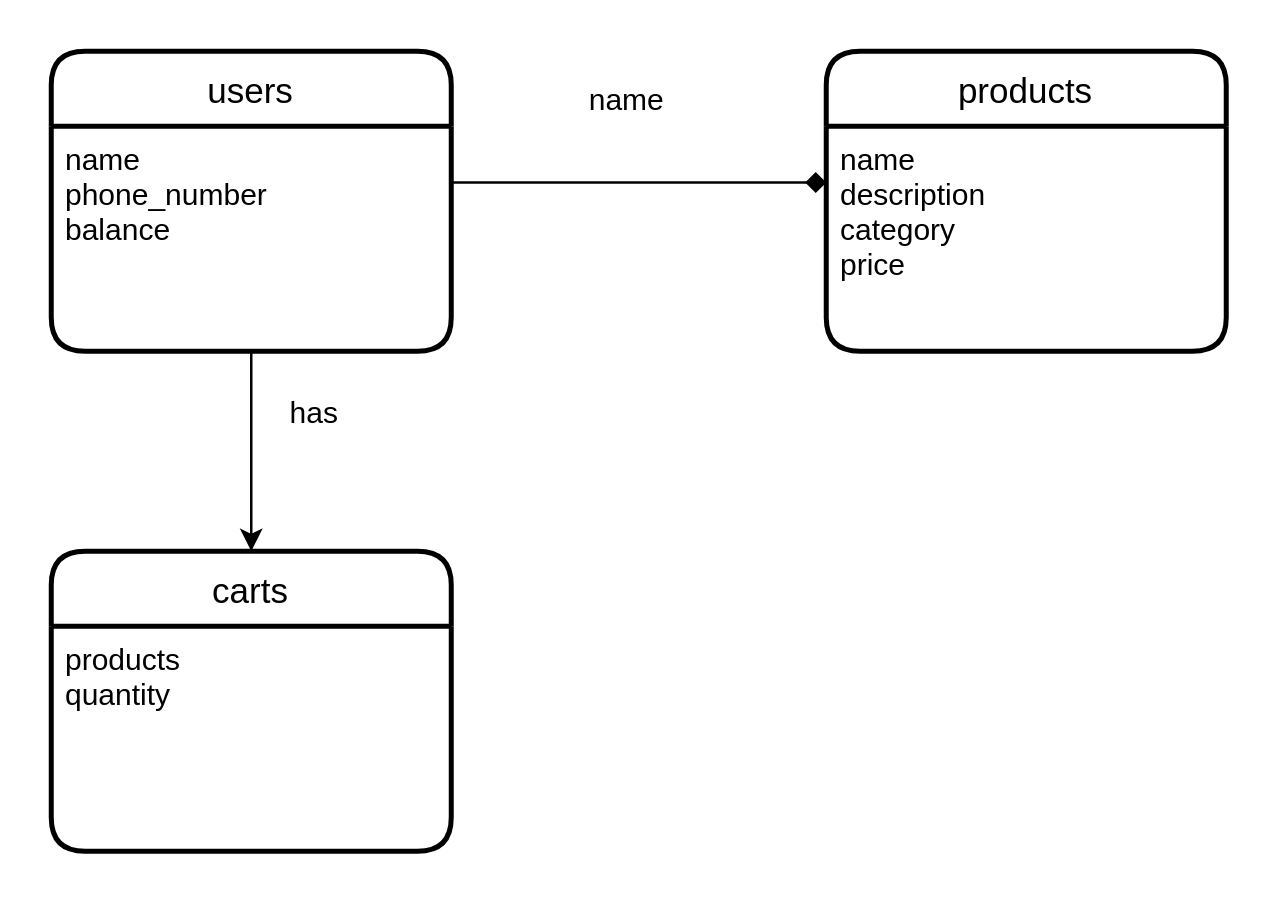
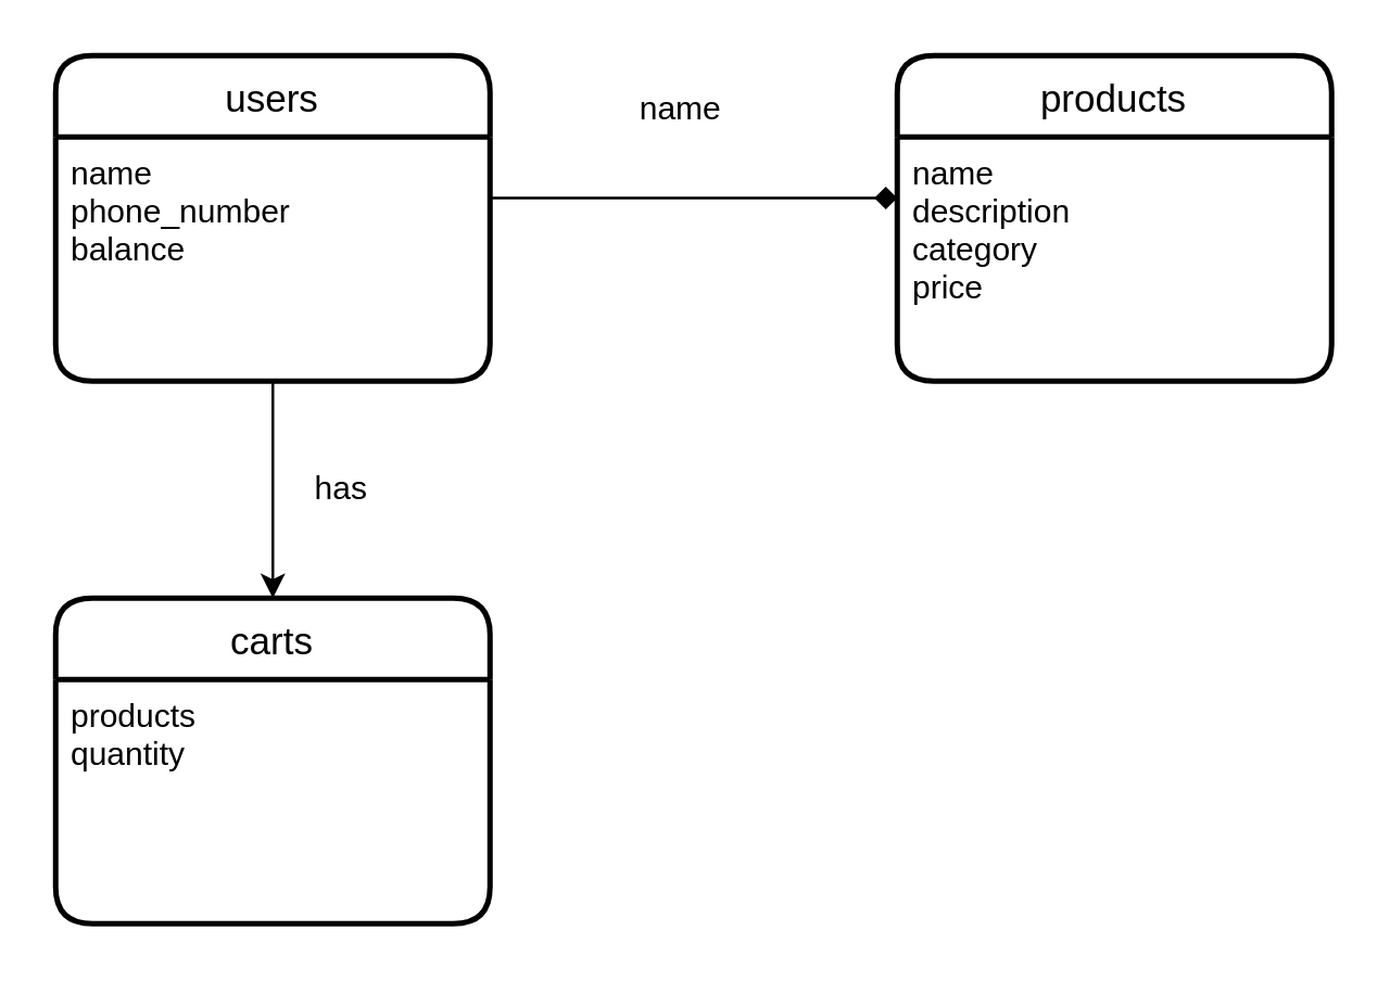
  <mxCell id="0" />
  <mxCell id="1" parent="0" />
  <mxCell id="2" value="users" style="swimlane;childLayout=stackLayout;horizontal=1;startSize=30;horizontalStack=0;rounded=1;fontSize=14;fontStyle=0;strokeWidth=2;resizeParent=0;resizeLast=1;shadow=0;dashed=0;align=center;" parent="1" vertex="1"><mxGeometry x="20" y="20" width="160" height="120" as="geometry" /></mxCell>
  <mxCell id="3" value="name&#10;phone_number&#10;balance" style="align=left;strokeColor=none;fillColor=none;spacingLeft=4;fontSize=12;verticalAlign=top;resizable=0;rotatable=0;part=1;" parent="2" vertex="1"><mxGeometry y="30" width="160" height="90" as="geometry" /></mxCell>
  <mxCell id="4" value="products" style="swimlane;childLayout=stackLayout;horizontal=1;startSize=30;horizontalStack=0;rounded=1;fontSize=14;fontStyle=0;strokeWidth=2;resizeParent=0;resizeLast=1;shadow=0;dashed=0;align=center;" parent="1" vertex="1"><mxGeometry x="330" y="20" width="160" height="120" as="geometry" /></mxCell>
  <mxCell id="5" value="name&#10;description&#10;category&#10;price" style="align=left;strokeColor=none;fillColor=none;spacingLeft=4;fontSize=12;verticalAlign=top;resizable=0;rotatable=0;part=1;" parent="4" vertex="1"><mxGeometry y="30" width="160" height="90" as="geometry" /></mxCell>
  <mxCell id="6" style="edgeStyle=orthogonalEdgeStyle;rounded=0;orthogonalLoop=1;jettySize=auto;html=1;exitX=1;exitY=0.25;exitDx=0;exitDy=0;entryX=0;entryY=0.25;entryDx=0;entryDy=0;endArrow=diamond;" parent="1" source="3" target="5" edge="1"><mxGeometry relative="1" as="geometry" /></mxCell>
  <mxCell id="7" value="name" style="text;html=1;align=center;verticalAlign=middle;resizable=0;points=[];autosize=1;strokeColor=none;fillColor=none;" parent="1" vertex="1"><mxGeometry x="225" y="30" width="50" height="20" as="geometry" /></mxCell>
  <mxCell id="8" value="carts" style="swimlane;childLayout=stackLayout;horizontal=1;startSize=30;horizontalStack=0;rounded=1;fontSize=14;fontStyle=0;strokeWidth=2;resizeParent=0;resizeLast=1;shadow=0;dashed=0;align=center;" parent="1" vertex="1"><mxGeometry x="20" y="220" width="160" height="120" as="geometry" /></mxCell>
  <mxCell id="9" value="products &#10;quantity" style="align=left;strokeColor=none;fillColor=none;spacingLeft=4;fontSize=12;verticalAlign=top;resizable=0;rotatable=0;part=1;" parent="8" vertex="1"><mxGeometry y="30" width="160" height="90" as="geometry" /></mxCell>
  <mxCell id="10" style="edgeStyle=orthogonalEdgeStyle;rounded=0;orthogonalLoop=1;jettySize=auto;html=1;exitX=0.5;exitY=1;exitDx=0;exitDy=0;entryX=0.5;entryY=0;entryDx=0;entryDy=0;" parent="1" source="3" target="8" edge="1"><mxGeometry relative="1" as="geometry" /></mxCell>
- <mxCell id="11" value="has" style="text;html=1;align=center;verticalAlign=middle;resizable=0;points=[];autosize=1;strokeColor=none;fillColor=none;" parent="1" vertex="1"><mxGeometry x="110" y="155" width="30" height="20" as="geometry" /></mxCell>
+ <mxCell id="11" value="has" style="text;html=1;align=center;verticalAlign=middle;resizable=0;points=[];autosize=1;strokeColor=none;fillColor=none;" parent="1" vertex="1"><mxGeometry x="110" y="170" width="30" height="20" as="geometry" /></mxCell>
